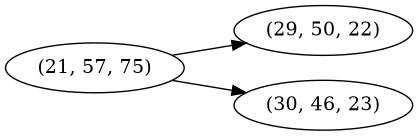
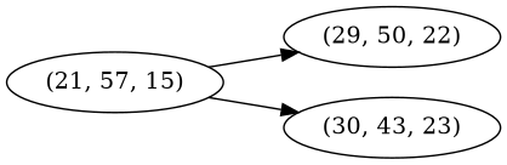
  digraph {
    rankdir=LR
-   "(21, 57, 15)" [label="(21, 57, 75)"]
+   "(21, 57, 15)"
    "(29, 50, 22)"
-   "(30, 46, 23)"
+   "(30, 46, 23)" [label="(30, 43, 23)"]
    "(21, 57, 15)" -> "(29, 50, 22)"
    "(21, 57, 15)" -> "(30, 46, 23)"
  }
